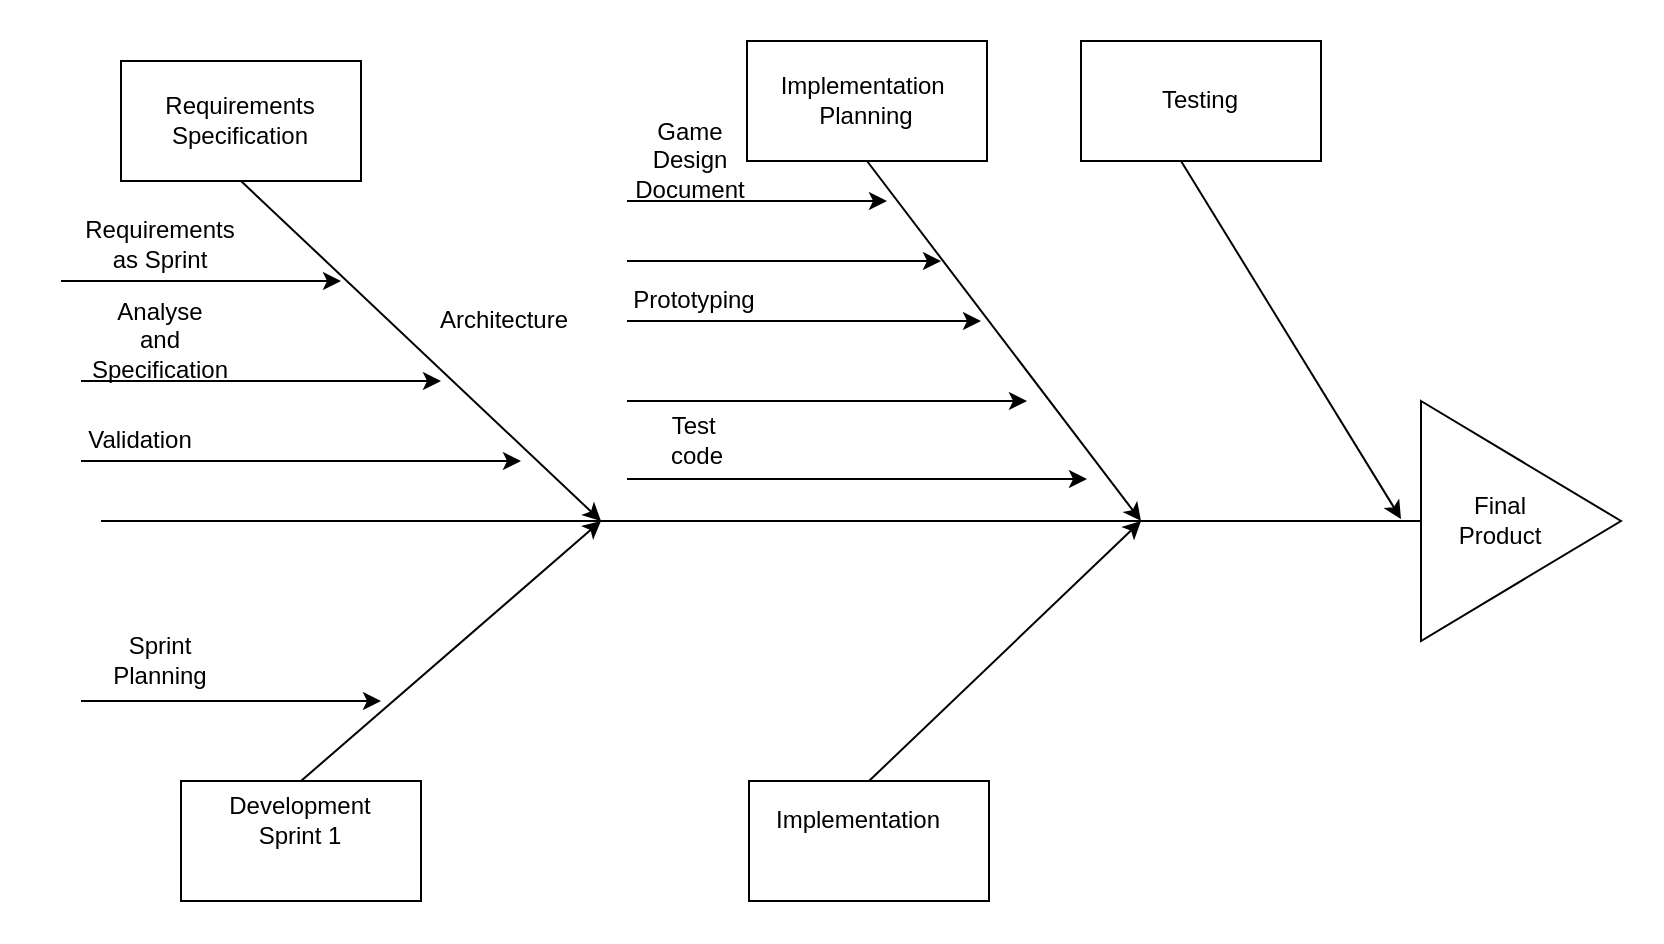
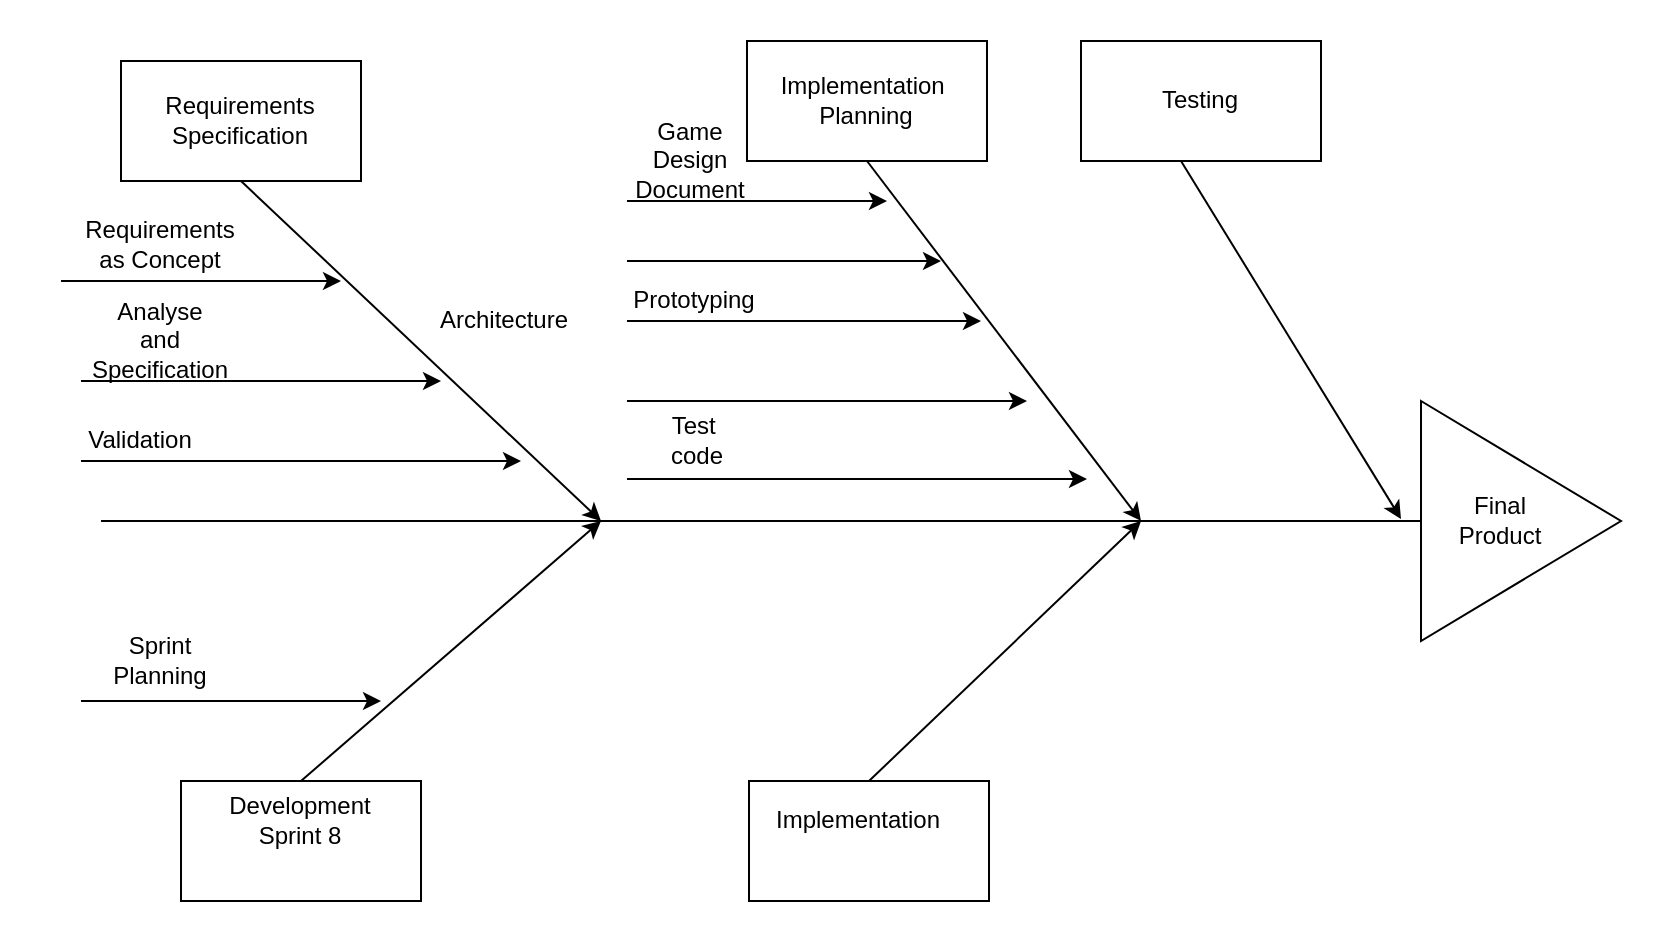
  <mxCell id="0" />
  <mxCell id="1" parent="0" />
  <mxCell id="2" value="" style="rounded=0;whiteSpace=wrap;html=1;" parent="1" vertex="1"><mxGeometry x="60" y="30" width="120" height="60" as="geometry" /></mxCell>
  <mxCell id="3" value="" style="rounded=0;whiteSpace=wrap;html=1;" parent="1" vertex="1"><mxGeometry x="373" y="20" width="120" height="60" as="geometry" /></mxCell>
  <mxCell id="4" value="" style="rounded=0;whiteSpace=wrap;html=1;" parent="1" vertex="1"><mxGeometry x="90" y="390" width="120" height="60" as="geometry" /></mxCell>
  <mxCell id="5" value="" style="triangle;whiteSpace=wrap;html=1;" parent="1" vertex="1"><mxGeometry x="710" y="200" width="100" height="120" as="geometry" /></mxCell>
  <mxCell id="6" value="" style="rounded=0;whiteSpace=wrap;html=1;" parent="1" vertex="1"><mxGeometry x="540" y="20" width="120" height="60" as="geometry" /></mxCell>
  <mxCell id="7" value="" style="endArrow=none;html=1;entryX=0;entryY=0.5;entryDx=0;entryDy=0;" parent="1" target="5" edge="1"><mxGeometry width="50" height="50" relative="1" as="geometry"><mxPoint x="50" y="260" as="sourcePoint" /><mxPoint x="460" y="270" as="targetPoint" /></mxGeometry></mxCell>
  <mxCell id="8" value="" style="endArrow=classic;html=1;exitX=0.5;exitY=0;exitDx=0;exitDy=0;" parent="1" source="4" edge="1"><mxGeometry width="50" height="50" relative="1" as="geometry"><mxPoint x="410" y="320" as="sourcePoint" /><mxPoint x="300" y="260" as="targetPoint" /><Array as="points" /></mxGeometry></mxCell>
  <mxCell id="9" value="" style="endArrow=classic;html=1;exitX=0.5;exitY=1;exitDx=0;exitDy=0;" parent="1" source="2" edge="1"><mxGeometry width="50" height="50" relative="1" as="geometry"><mxPoint x="400" y="330" as="sourcePoint" /><mxPoint x="300" y="260" as="targetPoint" /></mxGeometry></mxCell>
  <mxCell id="10" value="" style="endArrow=classic;html=1;exitX=0.5;exitY=1;exitDx=0;exitDy=0;" parent="1" source="3" edge="1"><mxGeometry width="50" height="50" relative="1" as="geometry"><mxPoint x="400" y="330" as="sourcePoint" /><mxPoint x="570" y="260" as="targetPoint" /></mxGeometry></mxCell>
  <mxCell id="11" value="Requirements Specification" style="text;html=1;strokeColor=none;fillColor=none;align=center;verticalAlign=middle;whiteSpace=wrap;rounded=0;" parent="1" vertex="1"><mxGeometry x="90" y="50" width="60" height="20" as="geometry" /></mxCell>
- <mxCell id="12" value="Development&lt;br&gt;Sprint 1" style="text;html=1;strokeColor=none;fillColor=none;align=center;verticalAlign=middle;whiteSpace=wrap;rounded=0;" parent="1" vertex="1"><mxGeometry x="130" y="400" width="40" height="20" as="geometry" /></mxCell>
+ <mxCell id="12" value="Development&lt;br&gt;Sprint 8" style="text;html=1;strokeColor=none;fillColor=none;align=center;verticalAlign=middle;whiteSpace=wrap;rounded=0;" parent="1" vertex="1"><mxGeometry x="130" y="400" width="40" height="20" as="geometry" /></mxCell>
  <mxCell id="13" value="Implementation&amp;nbsp;&lt;br&gt;Planning&lt;br&gt;" style="text;html=1;strokeColor=none;fillColor=none;align=center;verticalAlign=middle;whiteSpace=wrap;rounded=0;" parent="1" vertex="1"><mxGeometry x="413" y="40" width="40" height="20" as="geometry" /></mxCell>
  <mxCell id="14" value="Final&lt;br&gt;Product" style="text;html=1;strokeColor=none;fillColor=none;align=center;verticalAlign=middle;whiteSpace=wrap;rounded=0;" parent="1" vertex="1"><mxGeometry x="730" y="250" width="40" height="20" as="geometry" /></mxCell>
  <mxCell id="15" value="" style="endArrow=classic;html=1;" parent="1" edge="1"><mxGeometry width="50" height="50" relative="1" as="geometry"><mxPoint x="30" y="140" as="sourcePoint" /><mxPoint x="170" y="140" as="targetPoint" /><Array as="points" /></mxGeometry></mxCell>
  <mxCell id="16" value="" style="endArrow=classic;html=1;" parent="1" edge="1"><mxGeometry width="50" height="50" relative="1" as="geometry"><mxPoint x="40" y="190" as="sourcePoint" /><mxPoint x="220" y="190" as="targetPoint" /></mxGeometry></mxCell>
  <mxCell id="17" value="" style="endArrow=classic;html=1;" parent="1" edge="1"><mxGeometry width="50" height="50" relative="1" as="geometry"><mxPoint x="40" y="230" as="sourcePoint" /><mxPoint x="260" y="230" as="targetPoint" /></mxGeometry></mxCell>
- <mxCell id="18" value="&lt;br&gt;Requirements&lt;br&gt;as Sprint" style="text;html=1;strokeColor=none;fillColor=none;align=center;verticalAlign=middle;whiteSpace=wrap;rounded=0;" parent="1" vertex="1"><mxGeometry x="25" y="70" width="110" height="90" as="geometry" /></mxCell>
+ <mxCell id="18" value="&lt;br&gt;Requirements&lt;br&gt;as Concept" style="text;html=1;strokeColor=none;fillColor=none;align=center;verticalAlign=middle;whiteSpace=wrap;rounded=0;" parent="1" vertex="1"><mxGeometry x="25" y="70" width="110" height="90" as="geometry" /></mxCell>
  <mxCell id="19" value="Analyse&lt;br&gt;and&lt;br&gt;Specification" style="text;html=1;strokeColor=none;fillColor=none;align=center;verticalAlign=middle;whiteSpace=wrap;rounded=0;" parent="1" vertex="1"><mxGeometry y="160" width="120" height="20" as="geometry" x="20" /></mxCell>
  <mxCell id="20" value="Validation&lt;br&gt;" style="text;html=1;strokeColor=none;fillColor=none;align=center;verticalAlign=middle;whiteSpace=wrap;rounded=0;" parent="1" vertex="1"><mxGeometry x="50" y="210" width="40" height="20" as="geometry" /></mxCell>
  <mxCell id="21" value="" style="endArrow=classic;html=1;" parent="1" edge="1"><mxGeometry width="50" height="50" relative="1" as="geometry"><mxPoint x="313" y="100" as="sourcePoint" /><mxPoint x="443" y="100" as="targetPoint" /></mxGeometry></mxCell>
  <mxCell id="22" value="" style="endArrow=classic;html=1;" parent="1" edge="1"><mxGeometry width="50" height="50" relative="1" as="geometry"><mxPoint x="313" y="130" as="sourcePoint" /><mxPoint x="470" y="130" as="targetPoint" /></mxGeometry></mxCell>
  <mxCell id="23" value="" style="endArrow=classic;html=1;" parent="1" edge="1"><mxGeometry width="50" height="50" relative="1" as="geometry"><mxPoint x="313" y="160" as="sourcePoint" /><mxPoint x="490" y="160" as="targetPoint" /></mxGeometry></mxCell>
  <mxCell id="24" value="" style="endArrow=classic;html=1;" parent="1" edge="1"><mxGeometry width="50" height="50" relative="1" as="geometry"><mxPoint x="313" y="200" as="sourcePoint" /><mxPoint x="513" y="200" as="targetPoint" /></mxGeometry></mxCell>
  <mxCell id="25" value="" style="endArrow=classic;html=1;" parent="1" edge="1"><mxGeometry width="50" height="50" relative="1" as="geometry"><mxPoint x="313" y="239" as="sourcePoint" /><mxPoint x="543" y="239" as="targetPoint" /></mxGeometry></mxCell>
  <mxCell id="26" value="Game&lt;br&gt;Design&lt;br&gt;Document&lt;br&gt;" style="text;html=1;strokeColor=none;fillColor=none;align=center;verticalAlign=middle;whiteSpace=wrap;rounded=0;" parent="1" vertex="1"><mxGeometry x="300" y="70" width="90" height="20" as="geometry" /></mxCell>
  <mxCell id="27" value="Architecture" style="text;html=1;strokeColor=none;fillColor=none;align=center;verticalAlign=middle;whiteSpace=wrap;rounded=0;" parent="1" vertex="1"><mxGeometry x="232" y="150" width="40" height="20" as="geometry" /></mxCell>
  <mxCell id="28" value="Prototyping&lt;br&gt;" style="text;html=1;strokeColor=none;fillColor=none;align=center;verticalAlign=middle;whiteSpace=wrap;rounded=0;" parent="1" vertex="1"><mxGeometry x="327" y="140" width="40" height="20" as="geometry" /></mxCell>
  <mxCell id="29" value="Test&amp;nbsp;&lt;br&gt;code&lt;br&gt;" style="text;html=1;strokeColor=none;fillColor=none;align=center;verticalAlign=middle;whiteSpace=wrap;rounded=0;" parent="1" vertex="1"><mxGeometry x="317" y="210" width="63" height="20" as="geometry" /></mxCell>
  <mxCell id="30" value="Testing" style="text;html=1;strokeColor=none;fillColor=none;align=center;verticalAlign=middle;whiteSpace=wrap;rounded=0;" parent="1" vertex="1"><mxGeometry x="580" y="40" width="40" height="20" as="geometry" /></mxCell>
  <mxCell id="31" value="" style="rounded=0;whiteSpace=wrap;html=1;" parent="1" vertex="1"><mxGeometry x="374" y="390" width="120" height="60" as="geometry" /></mxCell>
  <mxCell id="32" value="" style="endArrow=classic;html=1;exitX=0.5;exitY=0;exitDx=0;exitDy=0;" parent="1" source="31" edge="1"><mxGeometry width="50" height="50" relative="1" as="geometry"><mxPoint x="350" y="340" as="sourcePoint" /><mxPoint x="570" y="260" as="targetPoint" /></mxGeometry></mxCell>
  <mxCell id="33" value="Implementation" style="text;html=1;strokeColor=none;fillColor=none;align=center;verticalAlign=middle;whiteSpace=wrap;rounded=0;" parent="1" vertex="1"><mxGeometry x="409" y="400" width="40" height="20" as="geometry" /></mxCell>
  <mxCell id="34" value="Sprint&lt;br&gt;Planning" style="text;html=1;strokeColor=none;fillColor=none;align=center;verticalAlign=middle;whiteSpace=wrap;rounded=0;" parent="1" vertex="1"><mxGeometry x="60" y="320" width="40" height="20" as="geometry" /></mxCell>
  <mxCell id="35" value="" style="endArrow=classic;html=1;" parent="1" edge="1"><mxGeometry width="50" height="50" relative="1" as="geometry"><mxPoint x="40" y="350" as="sourcePoint" /><mxPoint x="190" y="350" as="targetPoint" /></mxGeometry></mxCell>
  <mxCell id="36" value="" style="endArrow=classic;html=1;" parent="1" edge="1"><mxGeometry width="50" height="50" relative="1" as="geometry"><mxPoint x="590" y="80" as="sourcePoint" /><mxPoint x="700" y="259" as="targetPoint" /></mxGeometry></mxCell>
